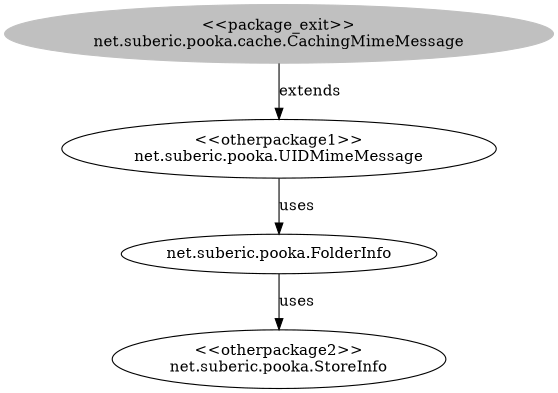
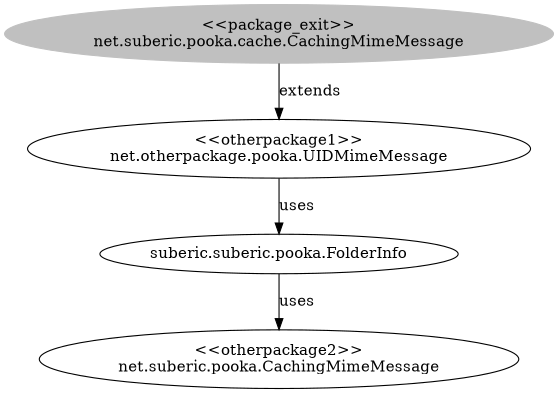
  digraph {
    n1 [color=grey label="<<package_exit>>\nnet.suberic.pooka.cache.CachingMimeMessage" style=filled]
-   n2 [label="<<otherpackage1>>\nnet.suberic.pooka.UIDMimeMessage"]
-   n3 [label="net.suberic.pooka.FolderInfo"]
-   n4 [label="<<otherpackage2>>\nnet.suberic.pooka.StoreInfo"]
+   n2 [label="<<otherpackage1>>\nnet.otherpackage.pooka.UIDMimeMessage"]
+   n3 [label="suberic.suberic.pooka.FolderInfo"]
+   n4 [label="<<otherpackage2>>\nnet.suberic.pooka.CachingMimeMessage"]
    n1 -> n2 [label=extends]
    n2 -> n3 [label=uses]
    n3 -> n4 [label=uses]
  }
